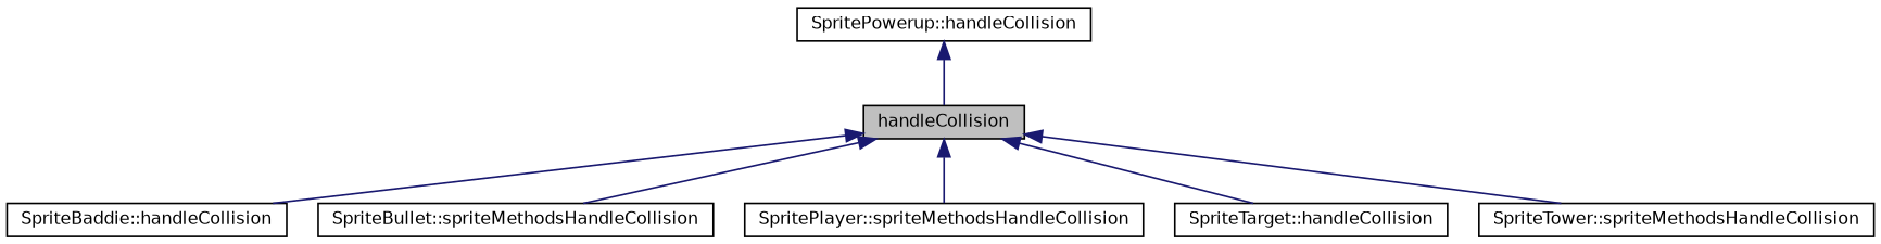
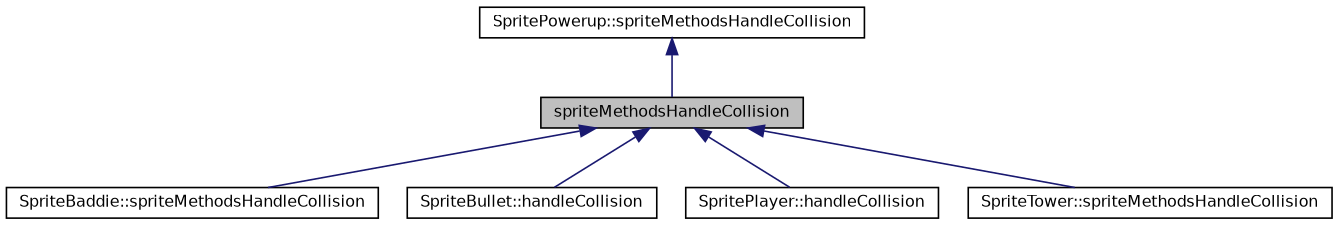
  digraph {
    rankdir=TB
    node [color=black fillcolor=white fontname=Helvetica fontsize=10 shape=record style=filled]
    edge [color=midnightblue dir=back fontname=Helvetica fontsize=10 labelfontname=Helvetica labelfontsize=10 style=solid]
-   n1 [fillcolor=grey75 fontcolor=black height=0.2 label=handleCollision width=0.4]
-   n2 [height=0.2 label="SpriteBaddie::handleCollision" width=0.4]
-   n3 [height=0.2 label="SpriteBullet::spriteMethodsHandleCollision" width=0.4]
-   n4 [height=0.2 label="SpritePlayer::spriteMethodsHandleCollision" width=0.4]
-   n5 [height=0.2 label="SpriteTarget::handleCollision" width=0.4]
+   n1 [fillcolor=grey75 fontcolor=black height=0.2 label=spriteMethodsHandleCollision width=0.4]
+   n2 [height=0.2 label="SpriteBaddie::spriteMethodsHandleCollision" width=0.4]
+   n3 [height=0.2 label="SpriteBullet::handleCollision" width=0.4]
+   n4 [height=0.2 label="SpritePlayer::handleCollision" width=0.4]
    n6 [height=0.2 label="SpriteTower::spriteMethodsHandleCollision" width=0.4]
-   n7 [height=0.2 label="SpritePowerup::handleCollision" width=0.4]
+   n7 [height=0.2 label="SpritePowerup::spriteMethodsHandleCollision" width=0.4]
    n1 -> n2
    n1 -> n3
    n1 -> n4
-   n1 -> n5
    n1 -> n6
    n7 -> n1
  }
